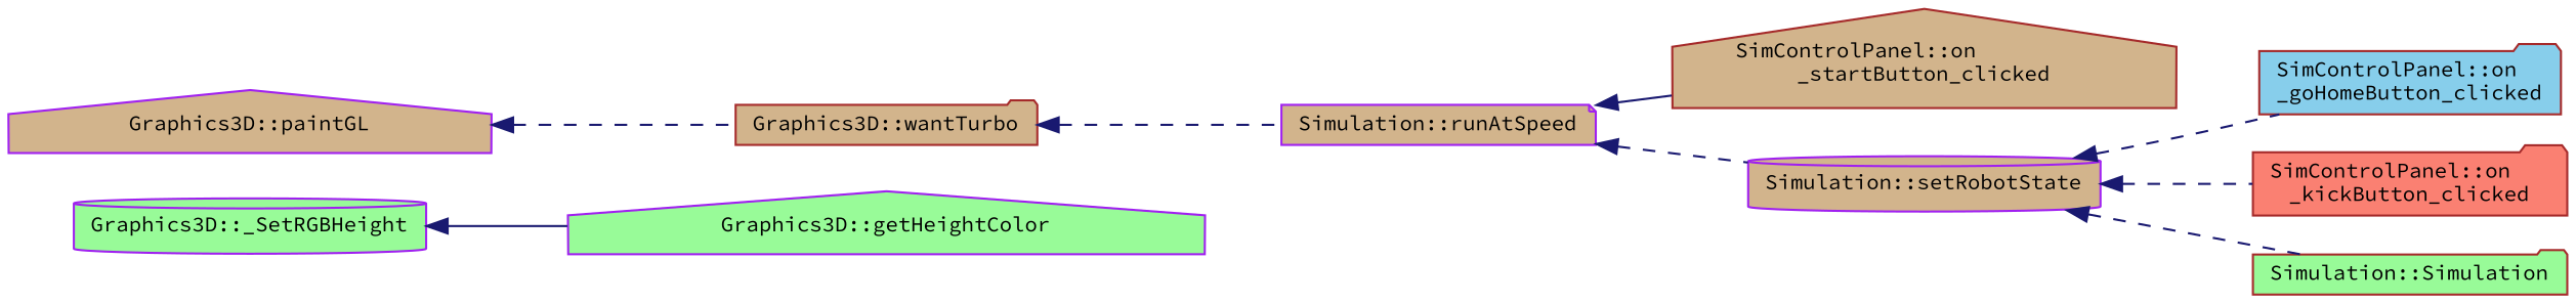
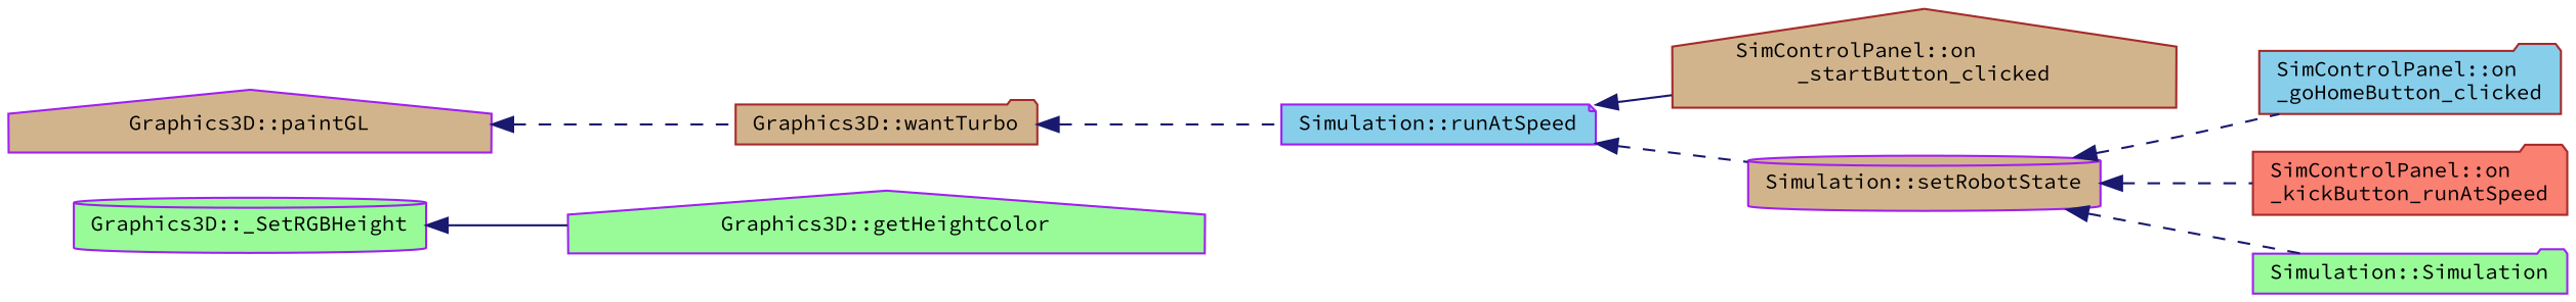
  digraph {
    fontname="Source Code Pro"
    rankdir=LR
    node [color=purple fillcolor=tan fontname="Source Code Pro" fontsize=10 shape=folder style=filled]
    edge [color=midnightblue dir=back fontname="Source Code Pro" fontsize=10 labelfontname=FreeSans labelfontsize=10 style=dashed]
    n1 [fillcolor=palegreen fontcolor=black height=0.2 label="Graphics3D::_SetRGBHeight" shape=cylinder width=0.4]
    n2 [fillcolor=palegreen height=0.2 label="Graphics3D::getHeightColor" shape=house width=0.4]
    n3 [height=0.2 label="Graphics3D::paintGL" shape=house width=0.4]
    n4 [color=brown height=0.2 label="Graphics3D::wantTurbo" width=0.4]
-   n5 [height=0.2 label="Simulation::runAtSpeed" shape=note width=0.4]
+   n5 [fillcolor=skyblue height=0.2 label="Simulation::runAtSpeed" shape=note width=0.4]
    n6 [color=brown height=0.2 label="SimControlPanel::on\l_startButton_clicked" shape=house width=0.4]
    n7 [height=0.2 label="Simulation::setRobotState" shape=cylinder width=0.4]
    n8 [color=brown fillcolor=skyblue height=0.2 label="SimControlPanel::on\l_goHomeButton_clicked" width=0.4]
-   n9 [color=brown fillcolor=salmon height=0.2 label="SimControlPanel::on\l_kickButton_clicked" width=0.4]
-   n10 [color=brown fillcolor=palegreen height=0.2 label="Simulation::Simulation" width=0.4]
+   n9 [color=brown fillcolor=salmon height=0.2 label="SimControlPanel::on\l_kickButton_runAtSpeed" width=0.4]
+   n10 [fillcolor=palegreen height=0.2 label="Simulation::Simulation" width=0.4]
    n1 -> n2 [style=solid]
    n3 -> n4
    n4 -> n5
    n5 -> n6 [style=solid]
    n5 -> n7
    n7 -> n8
    n7 -> n9
    n7 -> n10
  }
